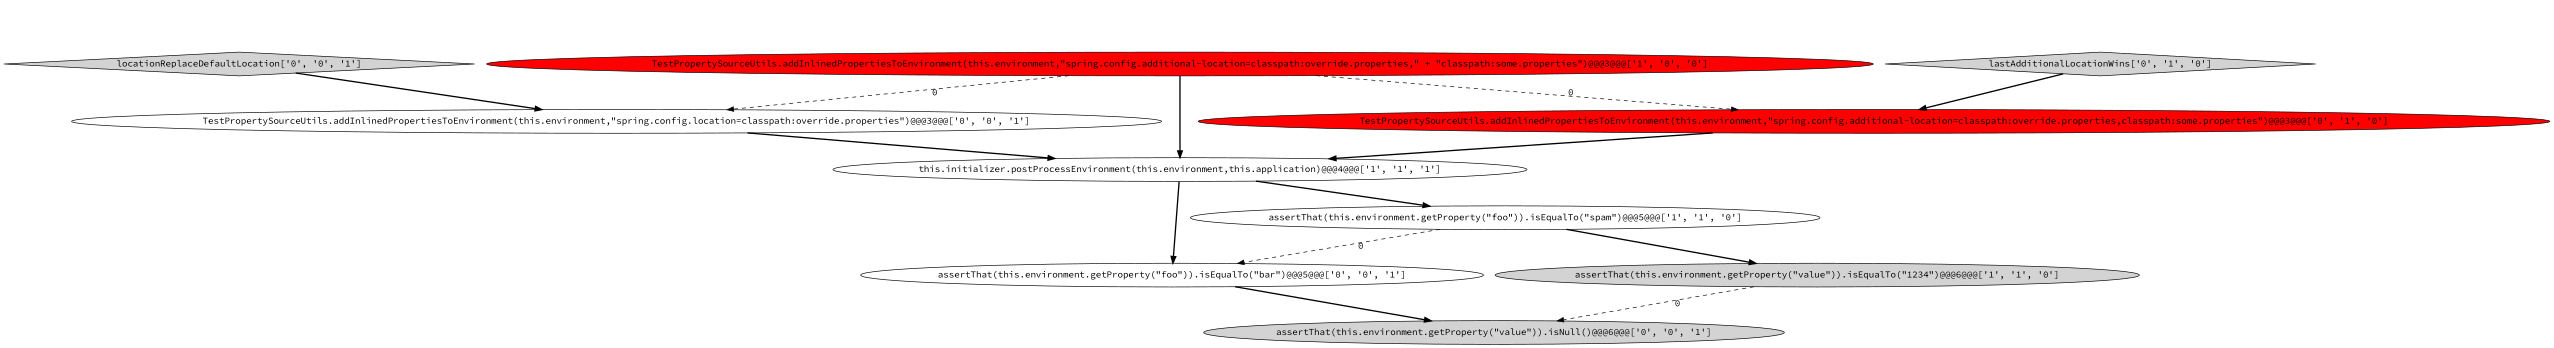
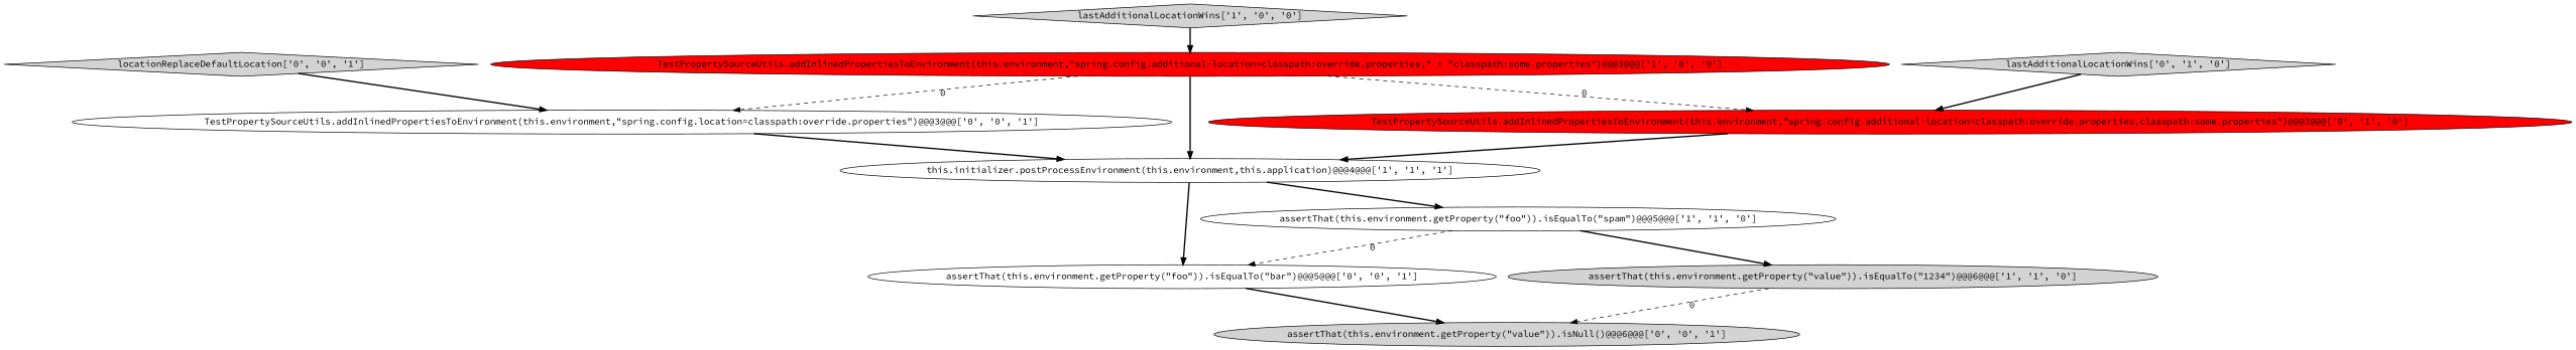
  digraph {
    fontname="Source Code Pro"
    node [fillcolor=lightgray shape=ellipse style=filled fontname="Source Code Pro"]
    edge [style=bold fontname="Source Code Pro"]
    n1 [label="locationReplaceDefaultLocation['0', '0', '1']" shape=diamond]
    n2 [fillcolor=white label="TestPropertySourceUtils.addInlinedPropertiesToEnvironment(this.environment,\"spring.config.location=classpath:override.properties\")@@@3@@@['0', '0', '1']"]
    n3 [fillcolor=red label="TestPropertySourceUtils.addInlinedPropertiesToEnvironment(this.environment,\"spring.config.additional-location=classpath:override.properties,\" + \"classpath:some.properties\")@@@3@@@['1', '0', '0']"]
    n4 [fillcolor=red label="TestPropertySourceUtils.addInlinedPropertiesToEnvironment(this.environment,\"spring.config.additional-location=classpath:override.properties,classpath:some.properties\")@@@3@@@['0', '1', '0']"]
    n5 [fillcolor=white label="this.initializer.postProcessEnvironment(this.environment,this.application)@@@4@@@['1', '1', '1']"]
    n6 [fillcolor=white label="assertThat(this.environment.getProperty(\"foo\")).isEqualTo(\"bar\")@@@5@@@['0', '0', '1']"]
    n7 [label="assertThat(this.environment.getProperty(\"value\")).isNull()@@@6@@@['0', '0', '1']"]
+   n8 [label="lastAdditionalLocationWins['1', '0', '0']" shape=diamond]
    n9 [label="lastAdditionalLocationWins['0', '1', '0']" shape=diamond]
    n10 [fillcolor=white label="assertThat(this.environment.getProperty(\"foo\")).isEqualTo(\"spam\")@@@5@@@['1', '1', '0']"]
    n11 [label="assertThat(this.environment.getProperty(\"value\")).isEqualTo(\"1234\")@@@6@@@['1', '1', '0']"]
    n1 -> n2
    n2 -> n5
    n3 -> n2 [label=0 style=dashed]
    n3 -> n4 [label=0 style=dashed]
    n3 -> n5
    n4 -> n5
    n5 -> n6
    n5 -> n10
    n6 -> n7
+   n8 -> n3
    n9 -> n4
    n10 -> n6 [label=0 style=dashed]
    n10 -> n11
    n11 -> n7 [label=0 style=dashed]
  }
